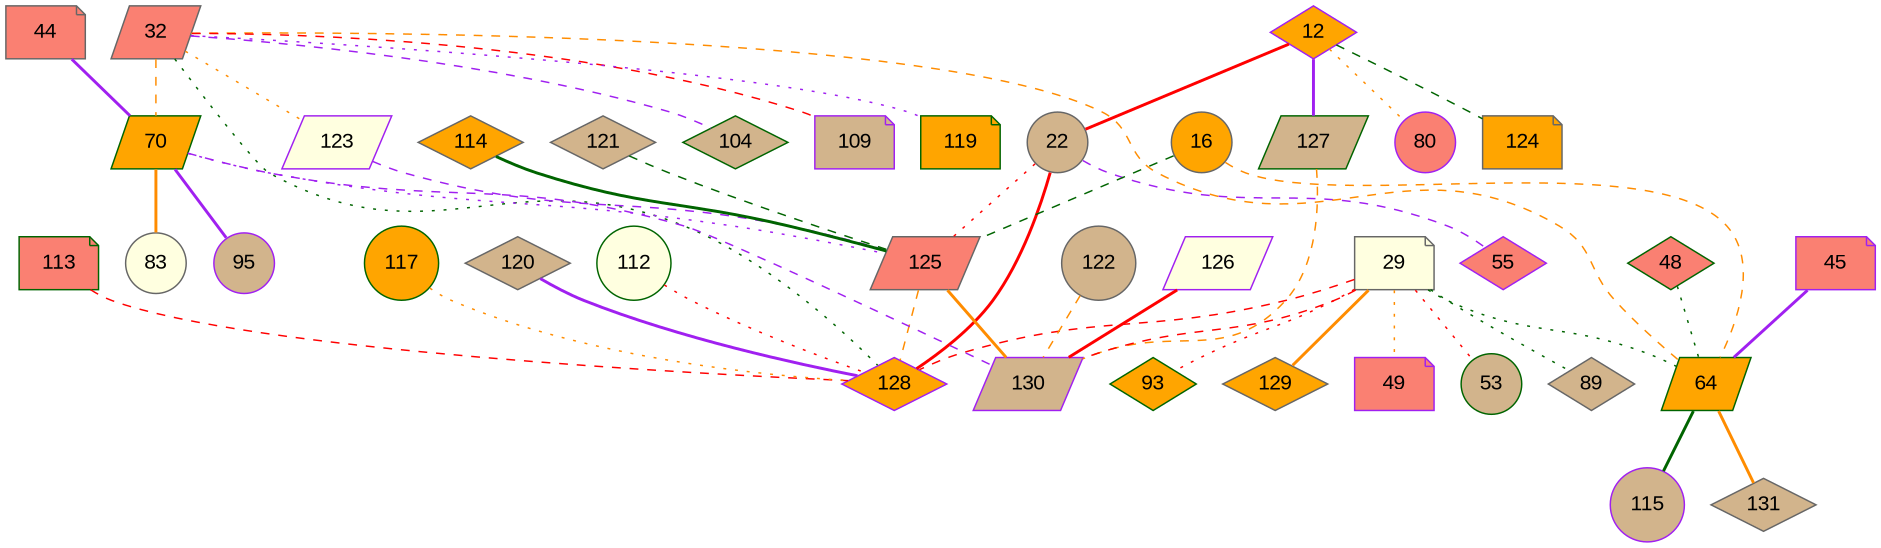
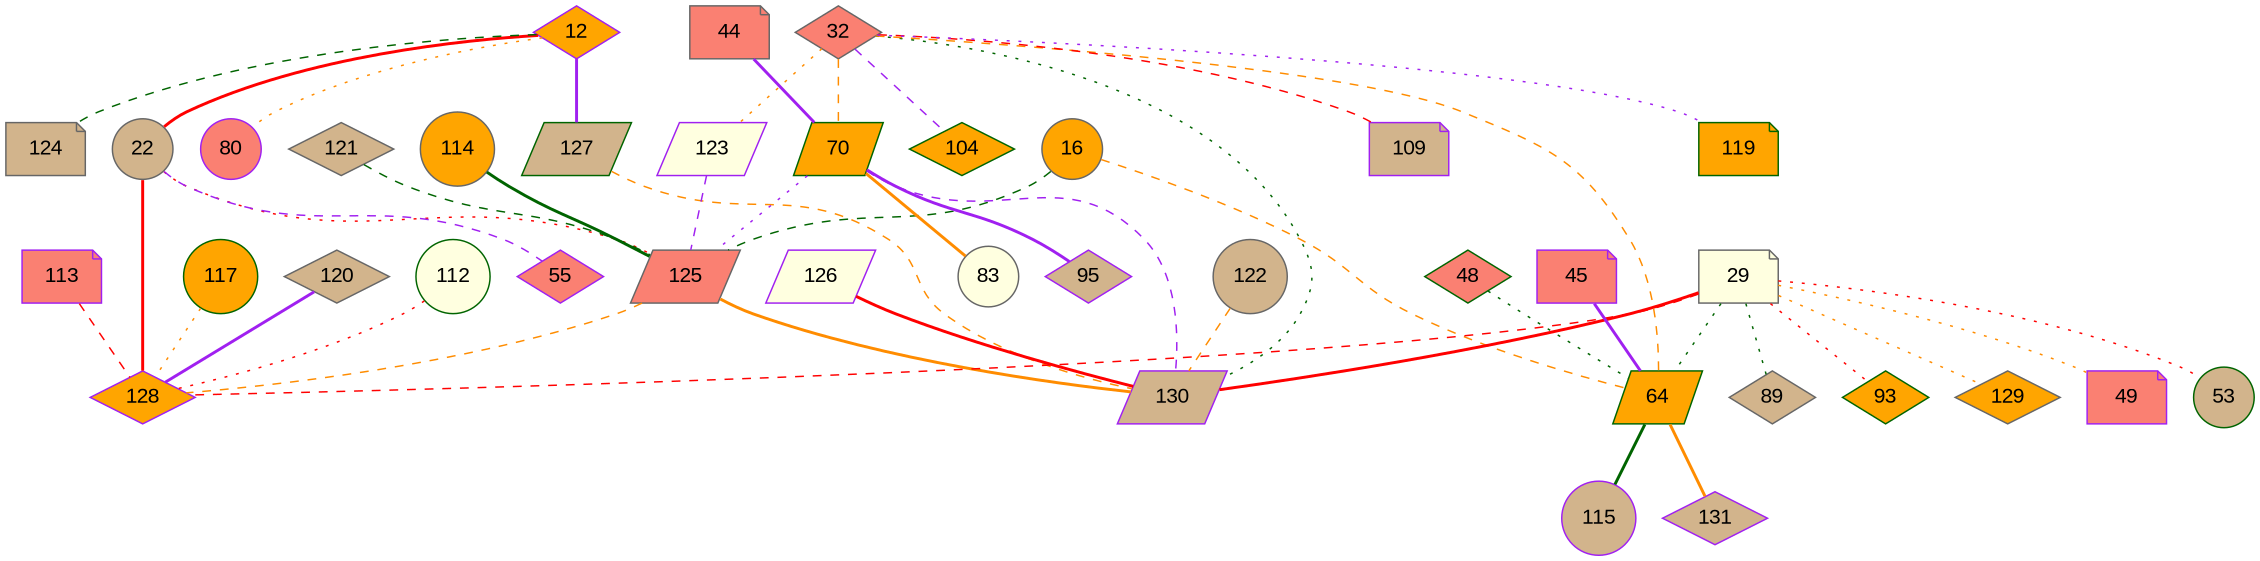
  graph {
    fontname="Liberation Sans"
    node [color=gray40 fillcolor=tan fontname="Liberation Sans" shape=diamond style=filled]
    edge [color=darkorange fontname="Liberation Sans" style=dashed]
    12 [color=purple fillcolor=orange super="+9"]
    22 [shape=circle super="+20"]
    80 [color=purple fillcolor=salmon shape=circle]
-   124 [fillcolor=orange shape=note]
+   124 [shape=note]
    127 [color=darkgreen shape=parallelogram]
    125 [fillcolor=salmon shape=parallelogram super="+107+108"]
    55 [color=purple fillcolor=salmon]
    128 [color=purple fillcolor=orange super="+24+31+51+52+61+66+23+38+46+63+68+71+82+85+90+92+99+102+111"]
    130 [color=purple shape=parallelogram super="+54+72+110+8+39+11+47+56+59+74+76+77+79+86+94+97+100+116+118"]
    16 [fillcolor=orange shape=circle super="+15"]
    64 [color=darkgreen fillcolor=orange shape=parallelogram super="+30+34+37"]
    115 [color=purple shape=circle]
-   131 [super="+106"]
+   131 [color=purple super="+106"]
    29 [fillcolor=lightyellow shape=note super="+27"]
    49 [color=purple fillcolor=salmon shape=note]
    53 [color=darkgreen shape=circle]
    89
    93 [color=darkgreen fillcolor=orange super="+84"]
    129 [fillcolor=orange]
-   32 [fillcolor=salmon shape=parallelogram super="+5"]
+   32 [fillcolor=salmon super="+5"]
    70 [color=darkgreen fillcolor=orange shape=parallelogram super="+6"]
-   104 [color=darkgreen super="+42+58"]
+   104 [color=darkgreen fillcolor=orange super="+42+58"]
    109 [color=purple shape=note]
    119 [color=darkgreen fillcolor=orange shape=note]
    123 [color=purple fillcolor=lightyellow shape=parallelogram super="+101"]
    83 [fillcolor=lightyellow shape=circle]
-   95 [color=purple shape=circle]
+   95 [color=purple]
    44 [fillcolor=salmon shape=note]
    45 [color=purple fillcolor=salmon shape=note]
    48 [color=darkgreen fillcolor=salmon]
    112 [color=darkgreen fillcolor=lightyellow shape=circle]
-   113 [color=darkgreen fillcolor=salmon shape=note]
-   114 [fillcolor=orange]
+   113 [color=purple fillcolor=salmon shape=note]
+   114 [fillcolor=orange shape=circle]
    117 [color=darkgreen fillcolor=orange shape=circle]
    120
    121
    122 [shape=circle super="+73"]
    126 [color=purple fillcolor=lightyellow shape=parallelogram]
    12 -- 22 [color=red style=bold]
    12 -- 80 [style=dotted]
    12 -- 124 [color=darkgreen]
    12 -- 127 [color=purple style=bold weight=8]
    22 -- 125 [color=red style=dotted]
    22 -- 55 [color=purple]
    22 -- 128 [color=red style=bold weight=8]
    127 -- 130
    125 -- 128
    125 -- 130 [style=bold]
    16 -- 125 [color=darkgreen weight=8]
    16 -- 64
    64 -- 115 [color=darkgreen style=bold]
    64 -- 131 [style=bold]
    29 -- 128 [color=red weight=2]
-   29 -- 130 [color=red]
+   29 -- 130 [color=red style=bold]
    29 -- 64 [color=darkgreen style=dotted weight=8]
    29 -- 49 [style=dotted]
    29 -- 53 [color=red style=dotted]
    29 -- 89 [color=darkgreen style=dotted]
    29 -- 93 [color=red style=dotted]
-   29 -- 129 [style=bold]
-   32 -- 128 [color=darkgreen style=dotted]
+   29 -- 129 [style=dotted]
+   32 -- 130 [color=darkgreen style=dotted]
    32 -- 64
    32 -- 70 [weight=8]
    32 -- 104 [color=purple]
    32 -- 109 [color=red]
    32 -- 119 [color=purple style=dotted]
    32 -- 123 [style=dotted]
    70 -- 125 [color=purple style=dotted weight=2]
    70 -- 130 [color=purple]
    70 -- 83 [style=bold]
    70 -- 95 [color=purple style=bold]
    123 -- 125 [color=purple]
    44 -- 70 [color=purple style=bold]
    45 -- 64 [color=purple style=bold]
    48 -- 64 [color=darkgreen style=dotted]
    112 -- 128 [color=red style=dotted]
    113 -- 128 [color=red]
    114 -- 125 [color=darkgreen style=bold]
    117 -- 128 [style=dotted]
    120 -- 128 [color=purple style=bold]
    121 -- 125 [color=darkgreen]
    122 -- 130
    126 -- 130 [color=red style=bold]
  }
